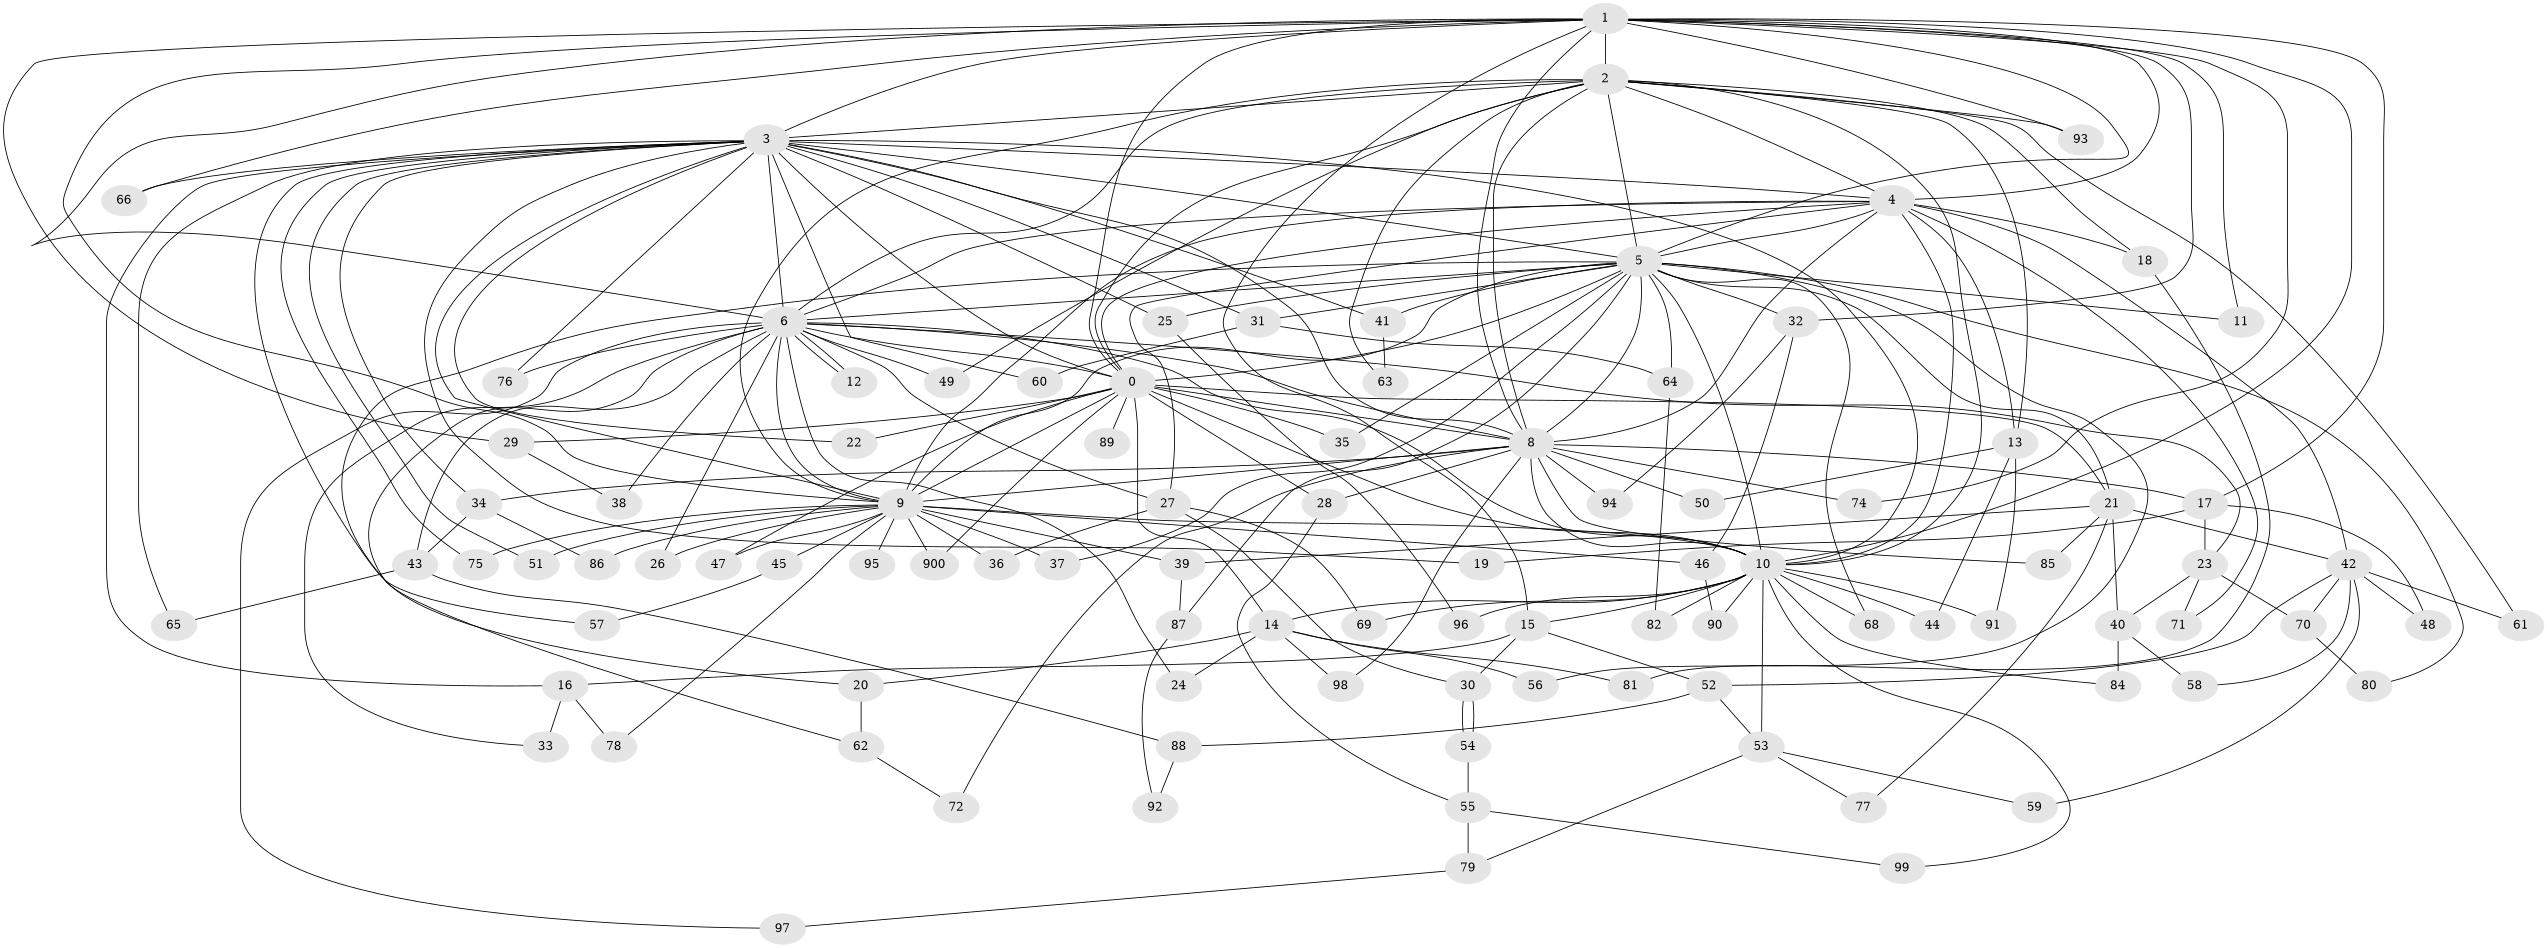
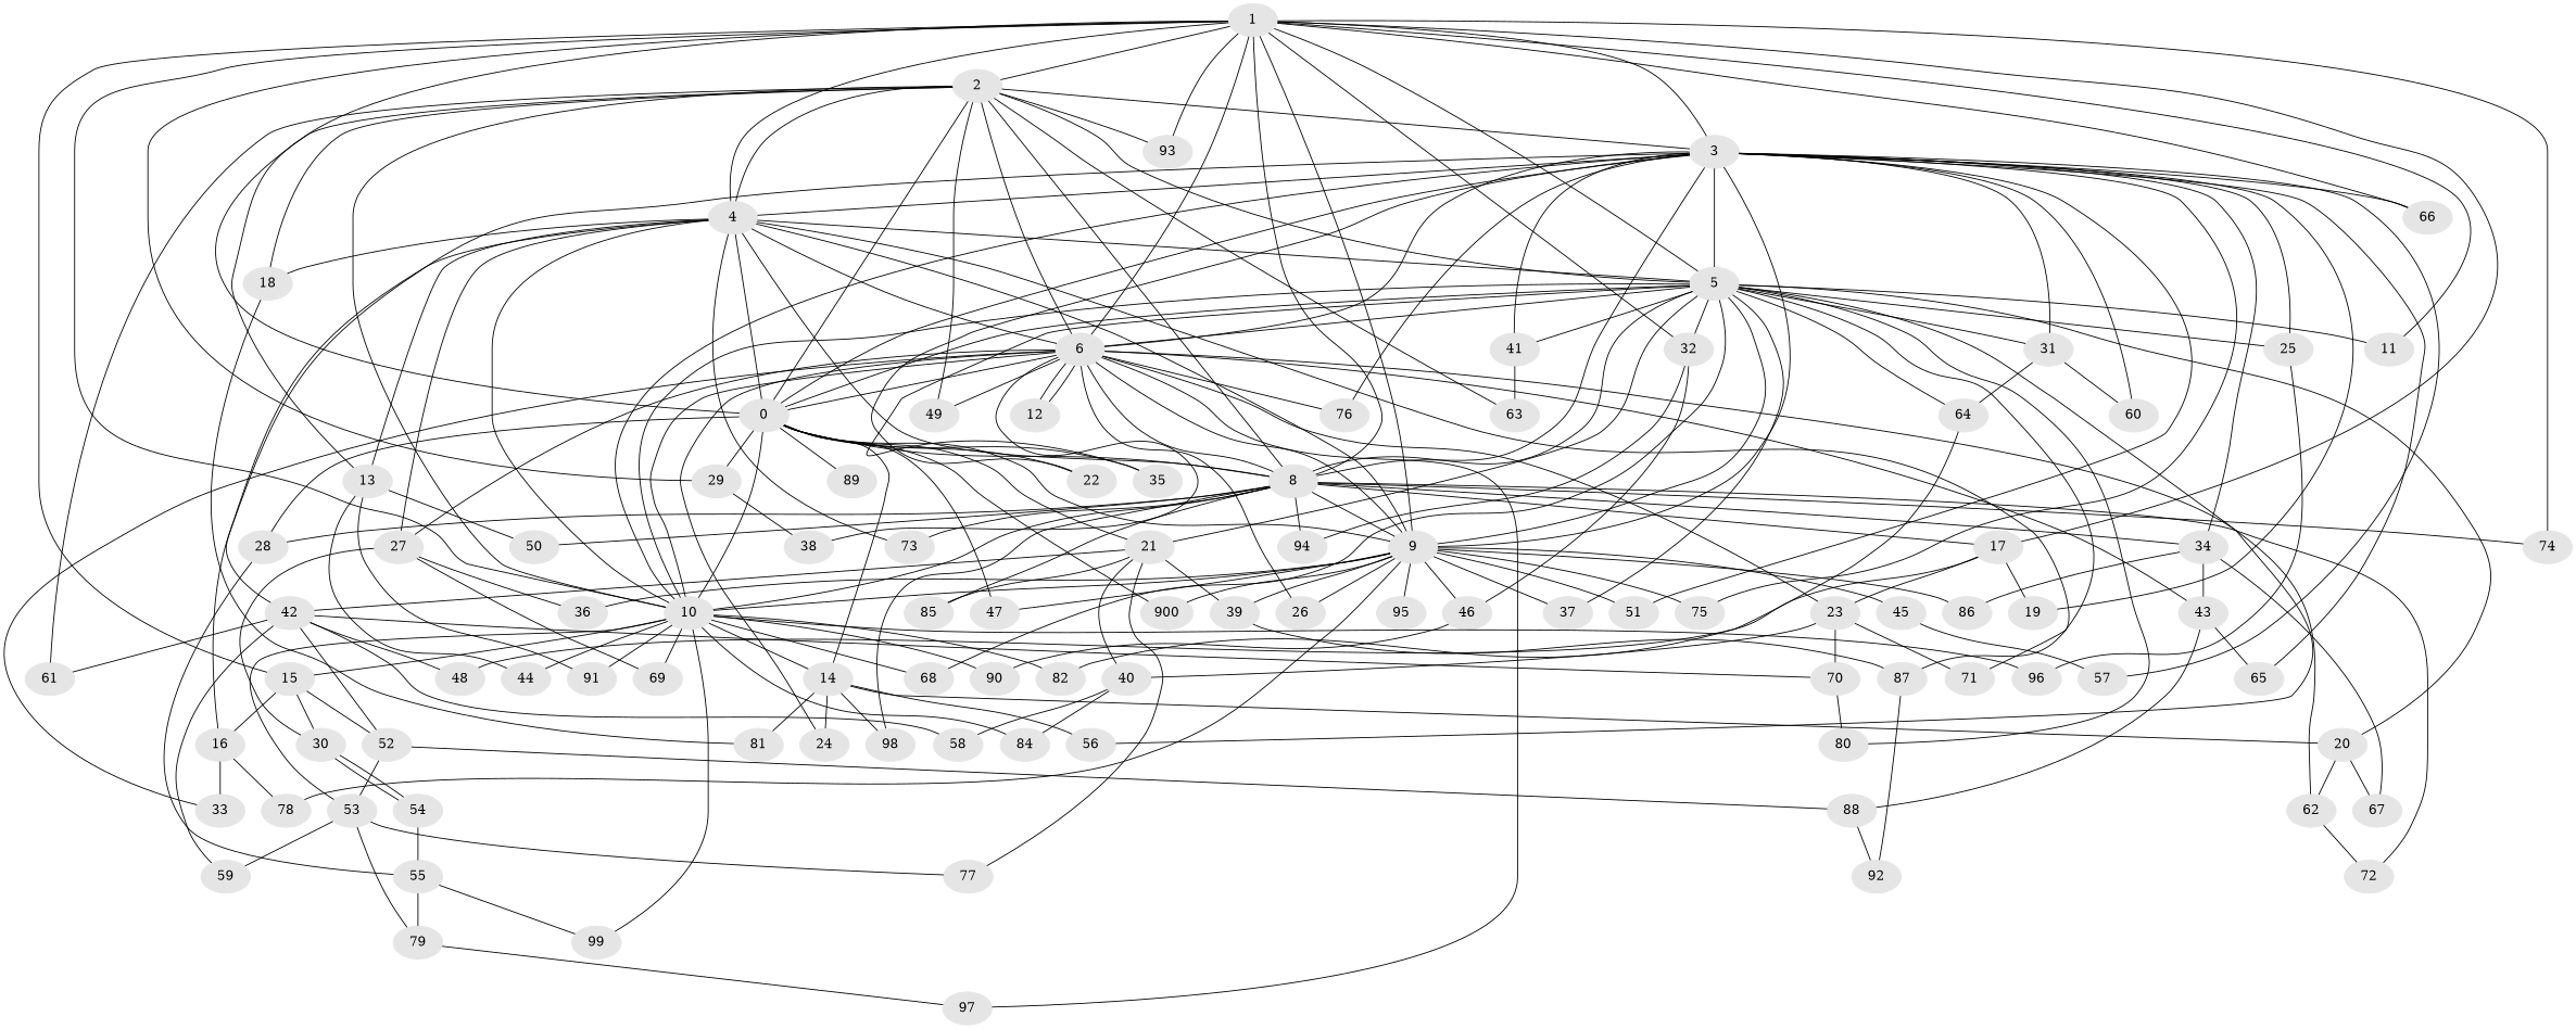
  graph {
    node [color=gray90 style=filled]
    1
    2
    3
    4
    5
    6
    n7 [label=0]
    8
    9
    10
    11
    15
    17
    29
    32
    66
    74
    93
    13
    18
    49
    61
    63
    16
    19
    22
    25
    31
    34
    41
    51
    57
    60
    65
    75
    76
    27
    42
    71
+   73
    20
    21
    35
    37
    56
    64
    68
    80
    87
    12
    23
    24
    26
    33
    38
    43
    62
    97
    14
    28
    47
    89
    n63 [label=900]
    50
    72
    85
    94
    98
    45
    36
    39
    46
    78
    86
    95
    44
    53
    69
    82
    84
    90
    91
    96
    99
    30
    52
    48
    81
+   67
    70
    58
    59
    40
    77
    92
    88
    55
    79
    54
    1 -- 2
    1 -- 3
    1 -- 4
    1 -- 5
    1 -- 6
    1 -- n7
    1 -- 8
    1 -- 9
    1 -- 10
    1 -- 11
    1 -- 15
    1 -- 17
    1 -- 29
    1 -- 32
    1 -- 66
    1 -- 74
    1 -- 93
    2 -- 3
    2 -- 4
    2 -- 5
    2 -- 6
    2 -- n7
    2 -- 8
-   2 -- 9
    2 -- 10
    2 -- 93
    2 -- 13
    2 -- 18
    2 -- 49
    2 -- 61
    2 -- 63
    3 -- 4
    3 -- 5
    3 -- 6
    3 -- n7
    3 -- 8
    3 -- 9
    3 -- 10
    3 -- 66
    3 -- 16
    3 -- 19
    3 -- 22
    3 -- 25
    3 -- 31
    3 -- 34
    3 -- 41
    3 -- 51
    3 -- 57
    3 -- 60
    3 -- 65
    3 -- 75
    3 -- 76
    4 -- 5
    4 -- 6
    4 -- n7
    4 -- 8
    4 -- 9
    4 -- 10
    4 -- 13
    4 -- 18
    4 -- 27
    4 -- 42
    4 -- 71
+   4 -- 73
    5 -- 6
    5 -- n7
    5 -- 8
    5 -- 9
    5 -- 10
    5 -- 11
    5 -- 32
    5 -- 25
    5 -- 31
    5 -- 41
    5 -- 20
    5 -- 21
    5 -- 35
    5 -- 37
    5 -- 56
    5 -- 64
    5 -- 68
    5 -- 80
    5 -- 87
    6 -- n7
    6 -- 8
    6 -- 9
    6 -- 10
    6 -- 49
    6 -- 76
    6 -- 27
    6 -- 12
    6 -- 12
    6 -- 23
    6 -- 24
    6 -- 26
    6 -- 33
    6 -- 38
    6 -- 43
    6 -- 62
    6 -- 97
    n7 -- 8
    n7 -- 9
    n7 -- 10
    n7 -- 29
    n7 -- 22
    n7 -- 21
    n7 -- 35
    n7 -- 14
    n7 -- 28
    n7 -- 47
    n7 -- 89
    n7 -- n63
    8 -- 9
    8 -- 10
    8 -- 17
    8 -- 74
    8 -- 34
+   8 -- 73
    8 -- 28
    8 -- 50
    8 -- 72
    8 -- 85
    8 -- 94
    8 -- 98
    9 -- 10
    9 -- 51
    9 -- 75
    9 -- 37
    9 -- 26
    9 -- 47
    9 -- n63
    9 -- 45
    9 -- 36
    9 -- 39
    9 -- 46
    9 -- 78
    9 -- 86
    9 -- 95
    10 -- 15
    10 -- 68
    10 -- 14
    10 -- 44
    10 -- 53
    10 -- 69
    10 -- 82
    10 -- 84
    10 -- 90
    10 -- 91
    10 -- 96
    10 -- 99
    15 -- 16
    15 -- 30
    15 -- 52
    17 -- 19
    17 -- 23
    17 -- 48
    29 -- 38
    32 -- 94
    32 -- 46
    13 -- 50
    13 -- 44
    13 -- 91
    18 -- 81
    16 -- 33
    16 -- 78
    25 -- 96
    31 -- 60
    31 -- 64
    34 -- 43
    34 -- 86
+   34 -- 67
    41 -- 63
    27 -- 36
    27 -- 69
    27 -- 30
    42 -- 61
    42 -- 52
    42 -- 48
    42 -- 70
    42 -- 58
    42 -- 59
    20 -- 62
+   20 -- 67
    21 -- 42
    21 -- 85
    21 -- 39
    21 -- 40
    21 -- 77
    64 -- 82
    87 -- 92
    23 -- 71
    23 -- 70
    23 -- 40
    43 -- 65
    43 -- 88
    62 -- 72
    14 -- 20
    14 -- 56
    14 -- 24
    14 -- 98
    14 -- 81
    28 -- 55
    45 -- 57
    39 -- 87
    46 -- 90
    53 -- 59
    53 -- 77
    53 -- 79
    30 -- 54
    30 -- 54
    52 -- 53
    52 -- 88
    70 -- 80
    40 -- 84
    40 -- 58
    88 -- 92
    55 -- 99
    55 -- 79
    79 -- 97
    54 -- 55
  }
